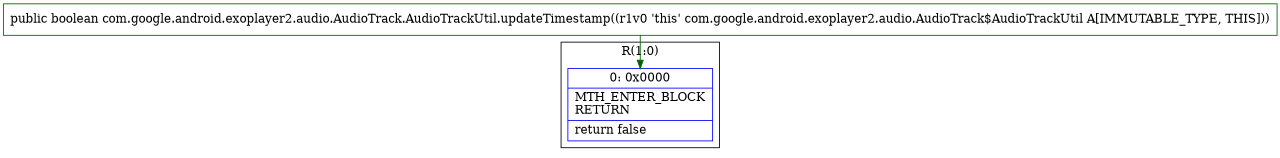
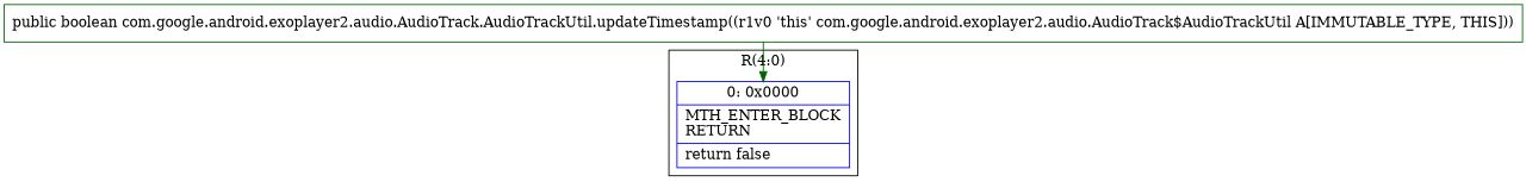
  digraph {
    node [shape=record]
    n1 [color=blue label="{0\:\ 0x0000|MTH_ENTER_BLOCK\lRETURN\l|return false\l}"]
    n2 [label="{public boolean com.google.android.exoplayer2.audio.AudioTrack.AudioTrackUtil.updateTimestamp((r1v0 'this' com.google.android.exoplayer2.audio.AudioTrack$AudioTrackUtil A[IMMUTABLE_TYPE, THIS])) }" color=darkgreen]
    subgraph cluster_1 {
-     label="R(1:0)"
+     label="R(4:0)"
      n1
    }
    n2 -> n1 [color=darkgreen]
  }
